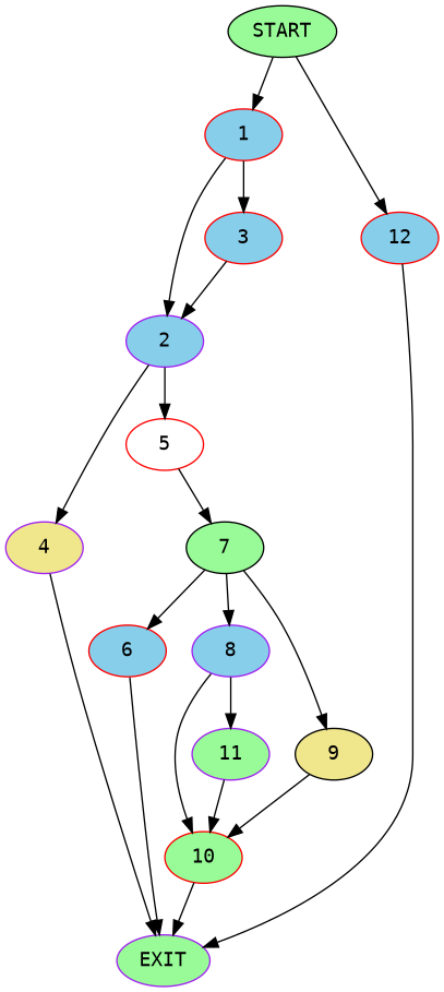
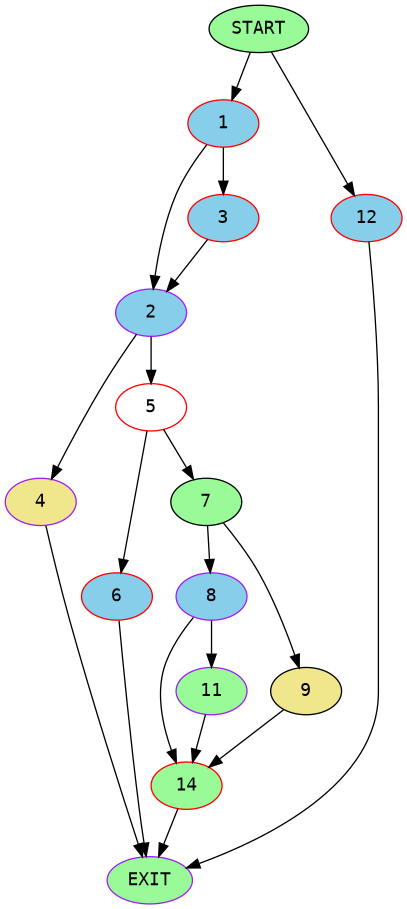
  digraph {
    fontname="DejaVu Sans Mono"
    node [color=red fillcolor=skyblue fontname="DejaVu Sans Mono" style=filled]
    edge [fontname="DejaVu Sans Mono"]
    n1 [color=black fillcolor=palegreen label=START]
    1
    12
    2 [color=purple]
    3
    n6 [color=purple fillcolor=palegreen label=EXIT]
    4 [color=purple fillcolor=khaki]
    5 [fillcolor=white]
    6
    7 [color=black fillcolor=palegreen]
    8 [color=purple]
    9 [color=black fillcolor=khaki]
-   10 [fillcolor=palegreen]
+   10 [fillcolor=palegreen label=14]
    11 [color=purple fillcolor=palegreen]
    n1 -> 1
    n1 -> 12
    1 -> 2
    1 -> 3
    12 -> n6
    2 -> 4
    2 -> 5
    3 -> 2
    4 -> n6
-   7 -> 6
+   5 -> 6
    5 -> 7
    6 -> n6
    7 -> 8
    7 -> 9
    8 -> 10
    8 -> 11
    9 -> 10
    10 -> n6
    11 -> 10
  }
